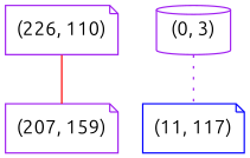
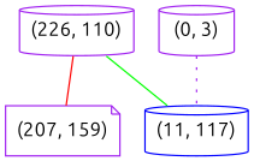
  graph {
    fontname=Ubuntu
    node [color=purple fontname=Ubuntu shape=note]
    edge [fontname=Ubuntu style=solid]
    "(207, 159)"
-   "(226, 110)"
-   "(11, 117)" [color=blue]
+   "(226, 110)" [shape=cylinder]
+   "(11, 117)" [color=blue shape=cylinder]
    n4 [label="(0, 3)" shape=cylinder]
    "(226, 110)" -- "(207, 159)" [color=red weight=1]
+   "(226, 110)" -- "(11, 117)" [color=green weight=2]
    n4 -- "(11, 117)" [color=purple style=dotted weight=4]
  }
